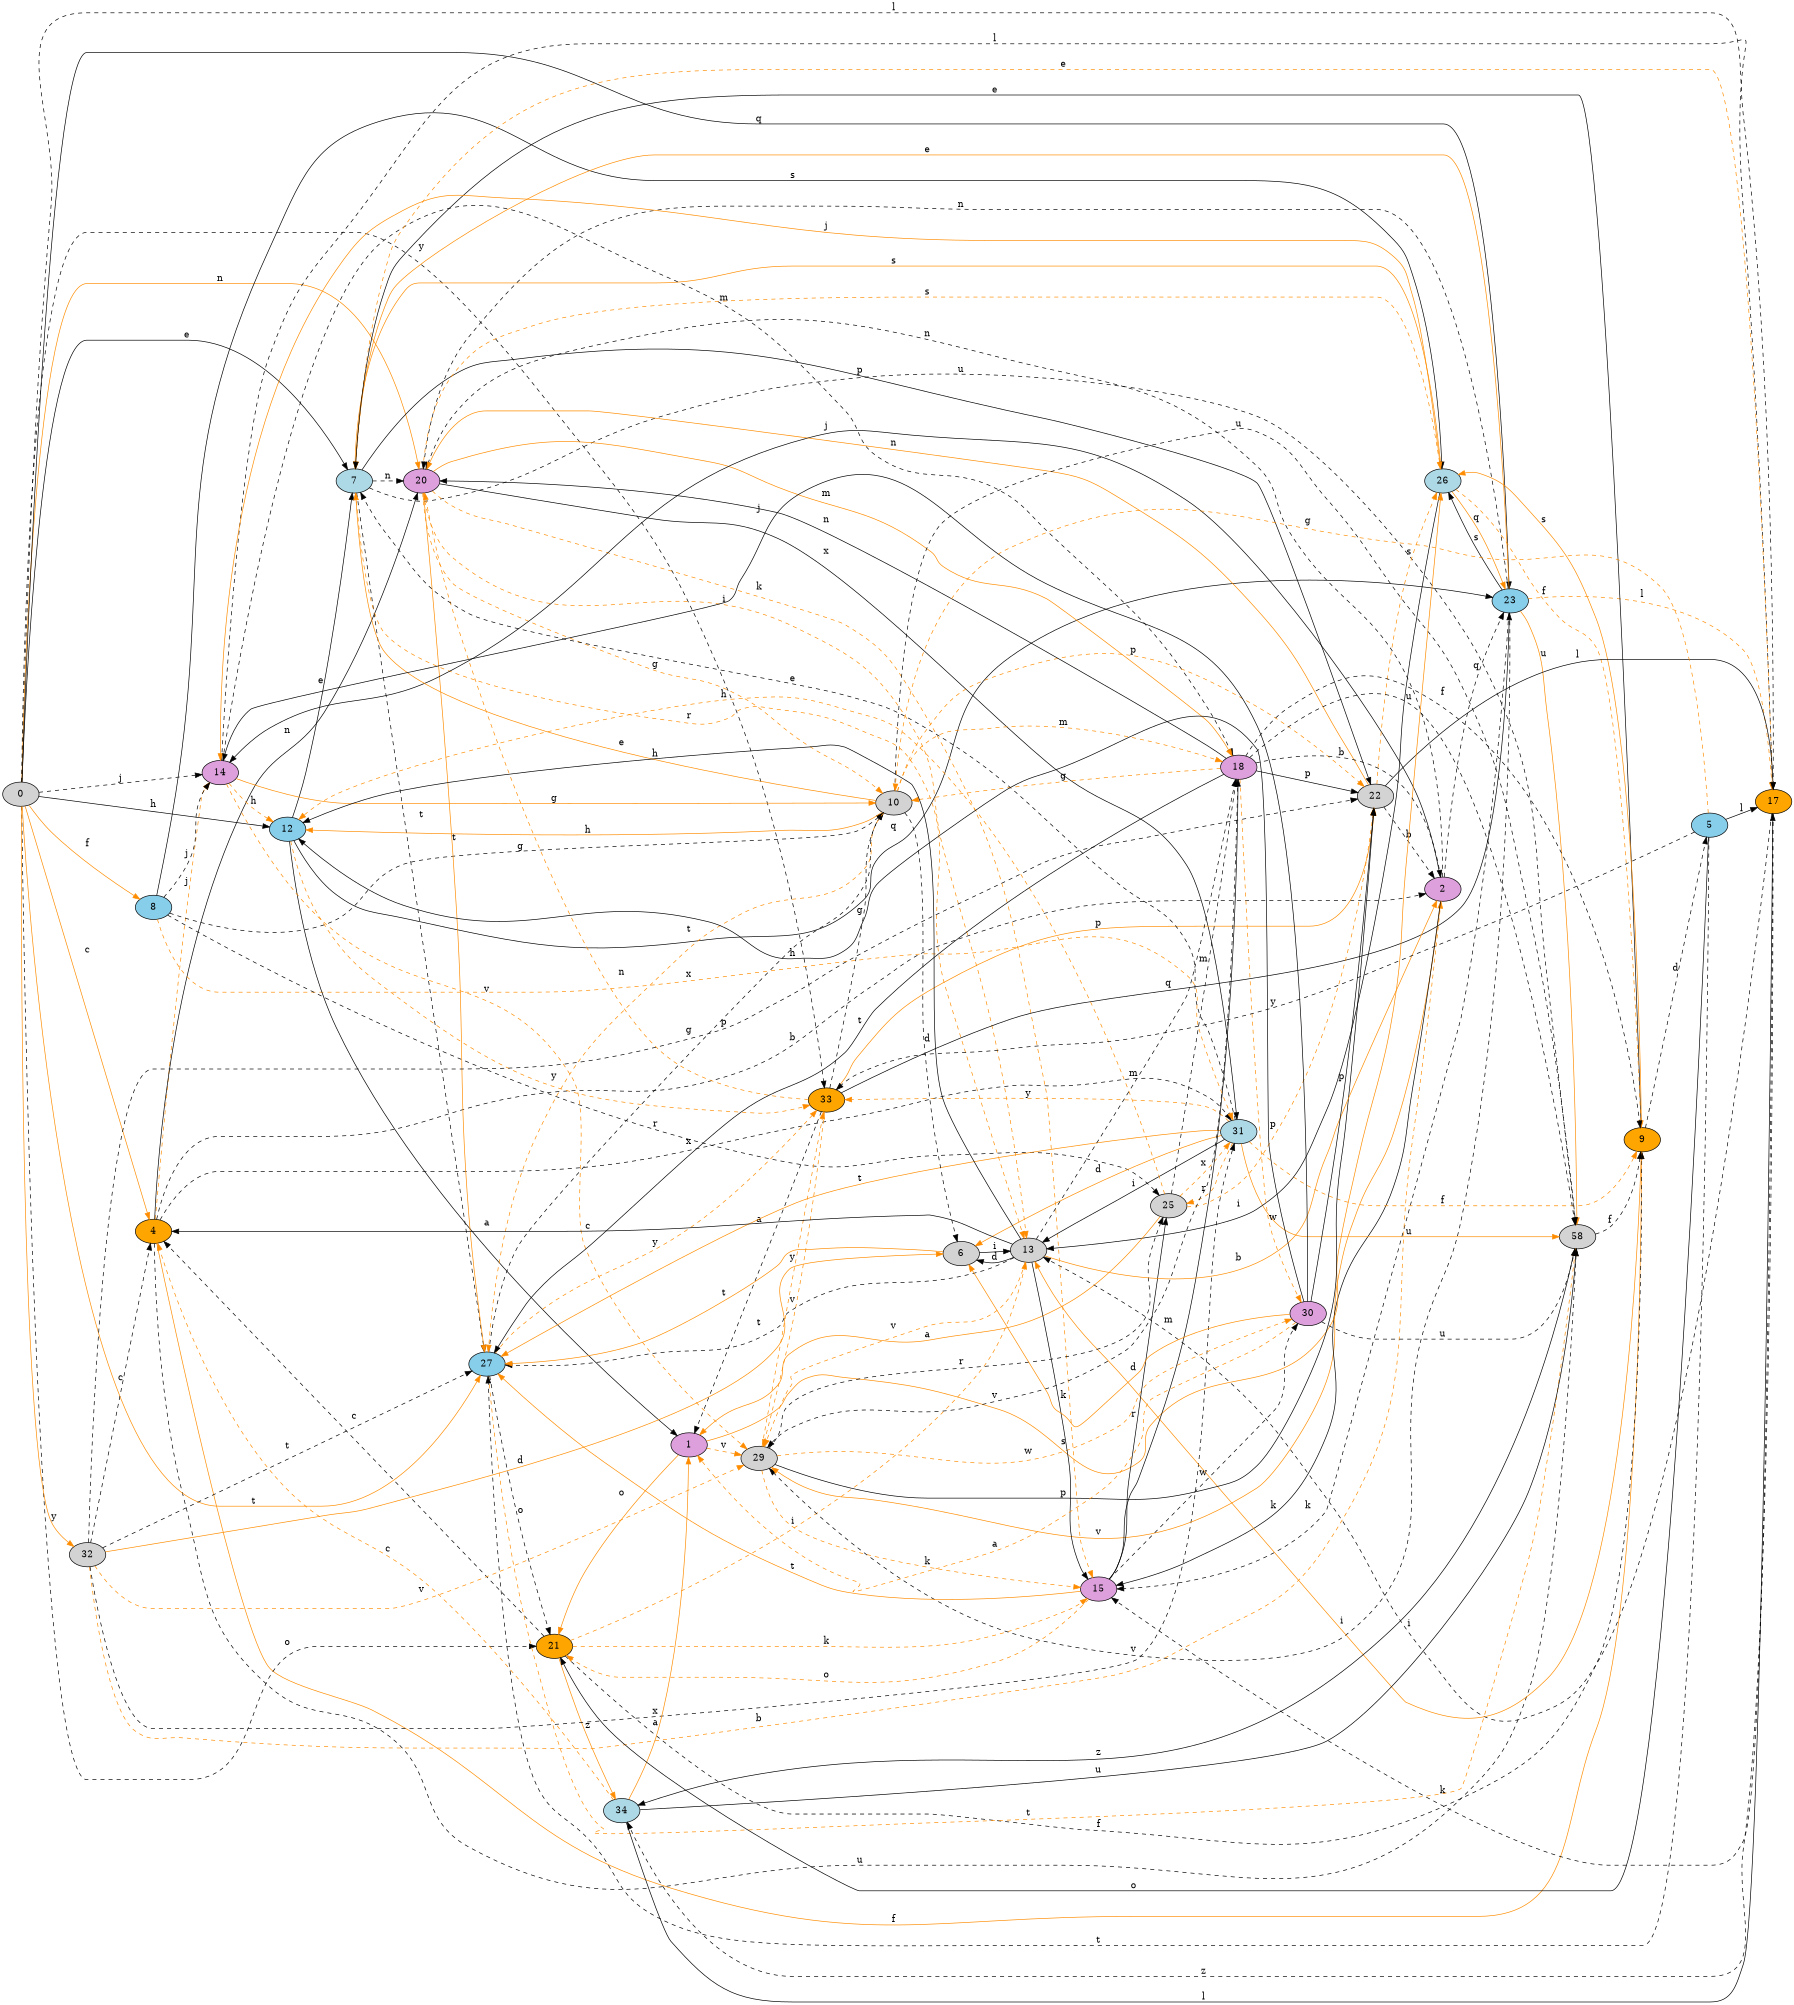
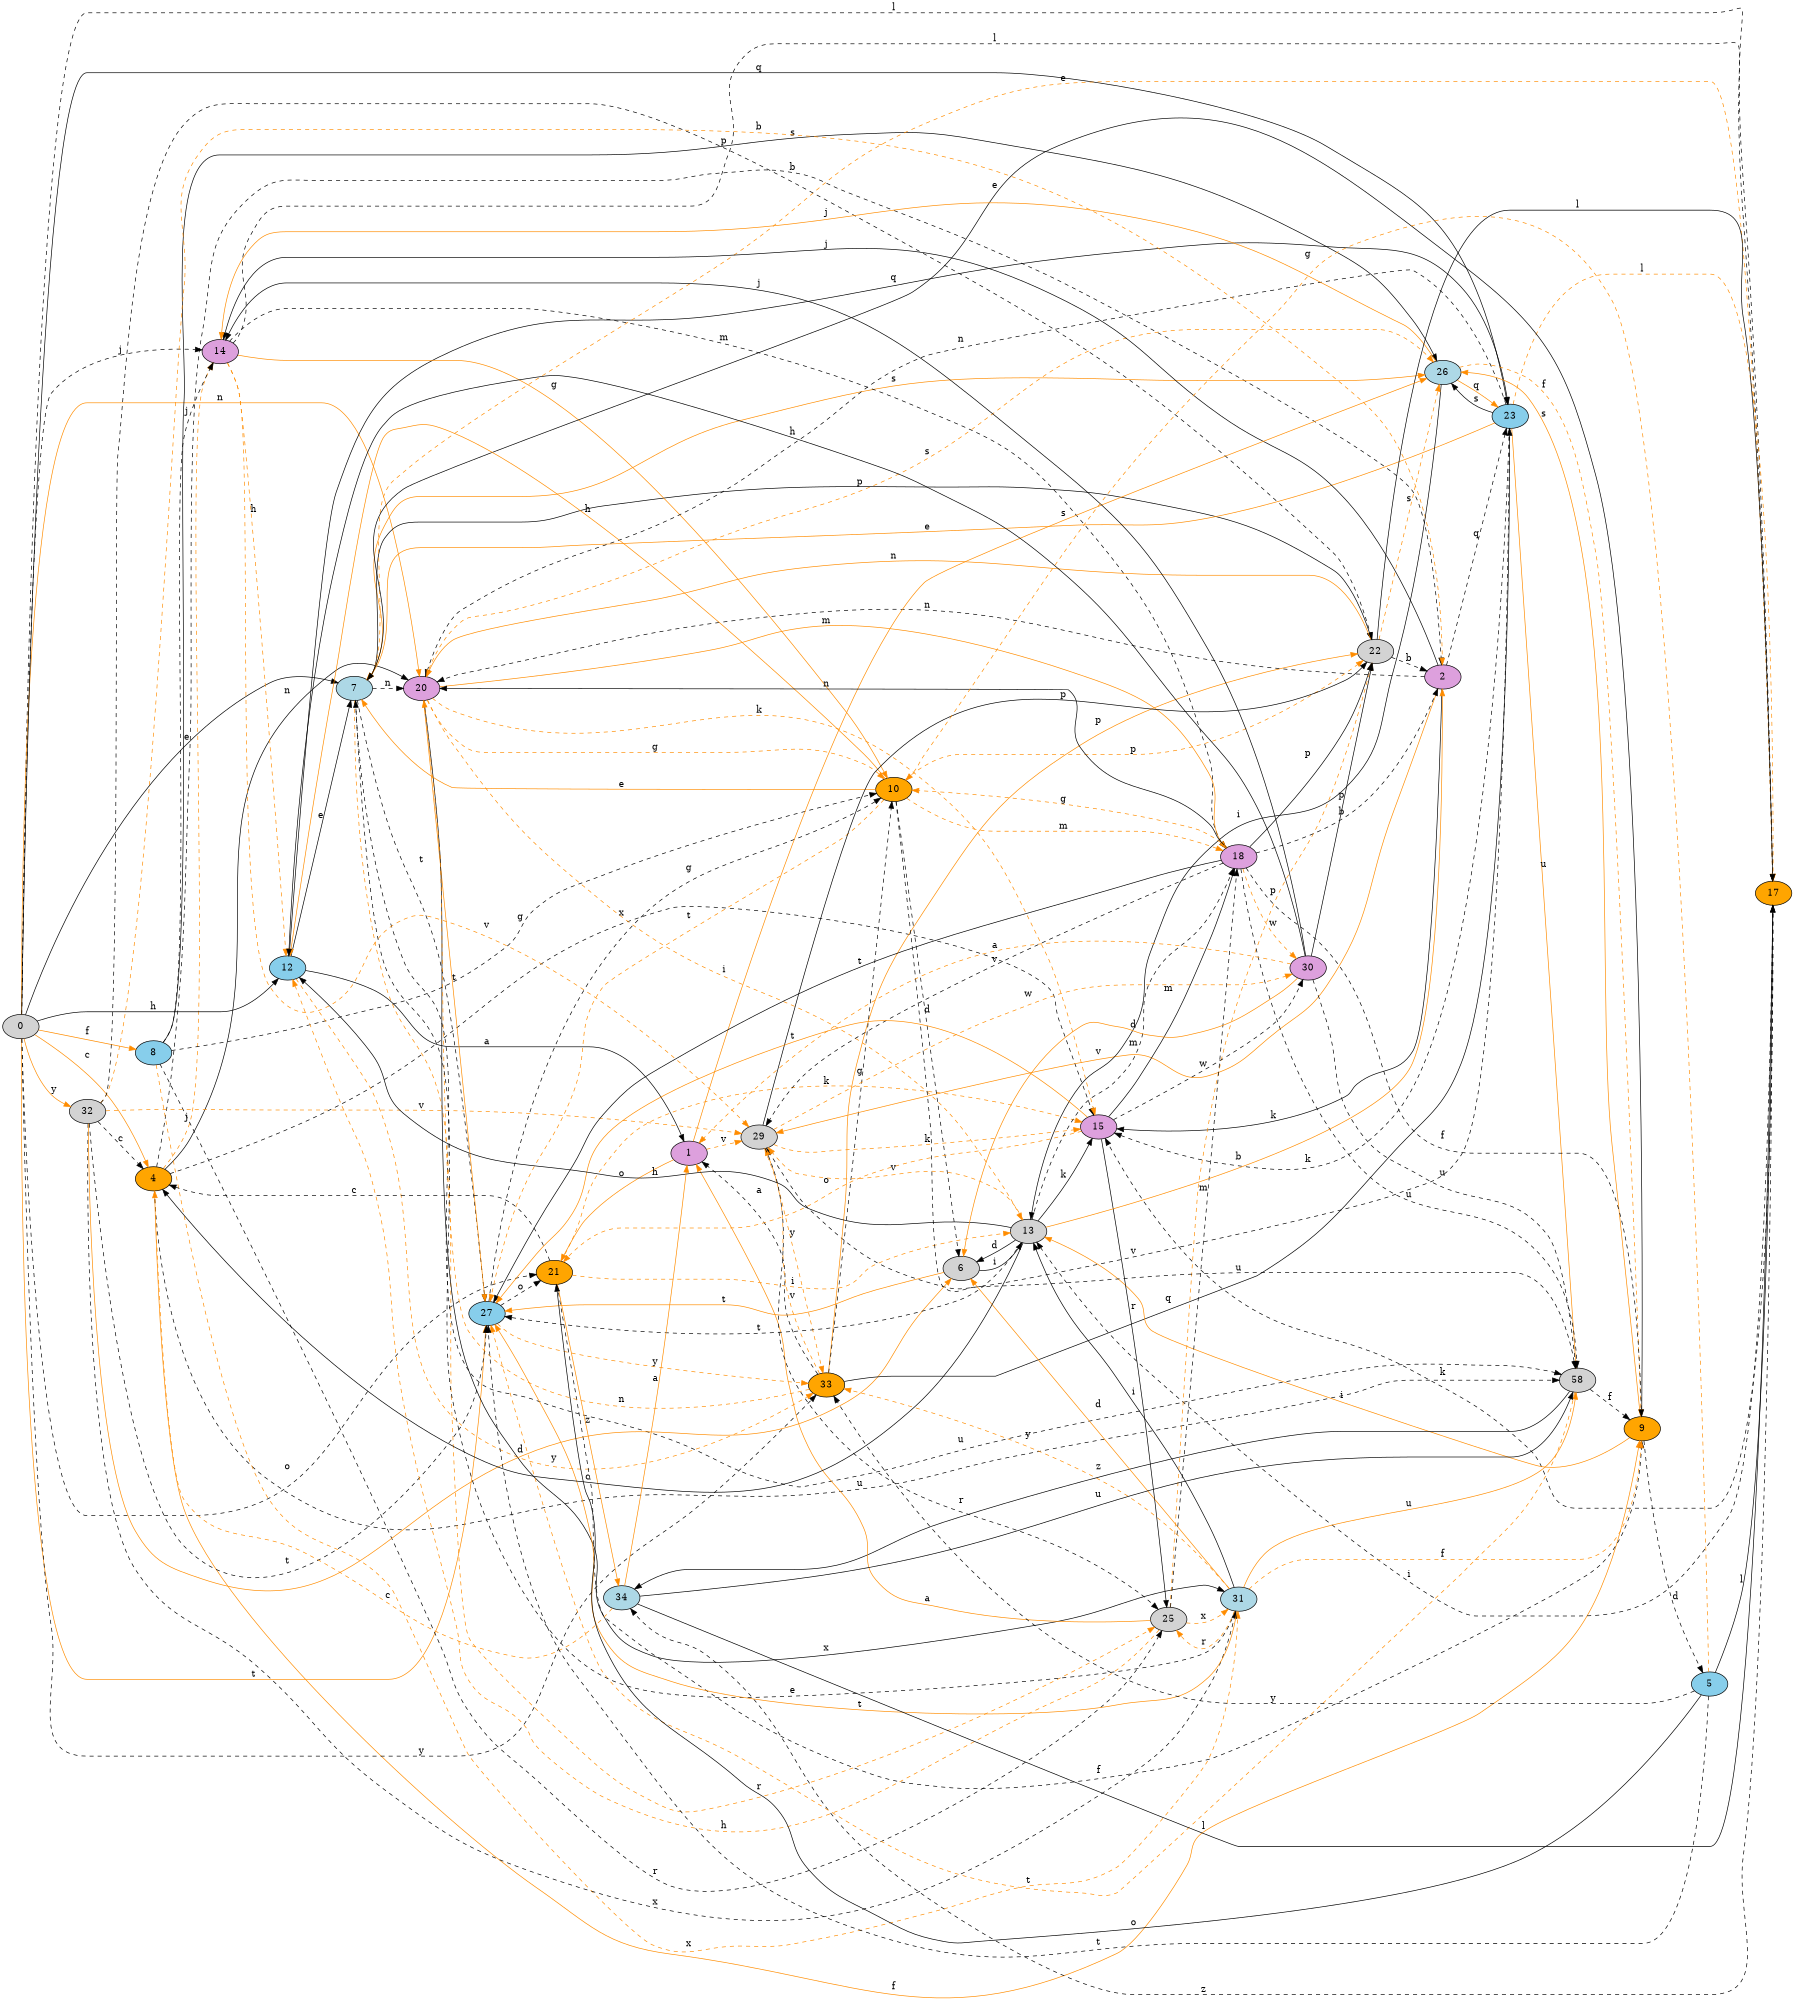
  strict digraph {
    rankdir=LR
    node [fillcolor=lightgrey style=filled]
    edge [color=black style=dashed]
    4 [fillcolor=orange]
    0
    7 [fillcolor=lightblue]
    8 [fillcolor=skyblue]
    12 [fillcolor=skyblue]
    14 [fillcolor=plum]
    17 [fillcolor=orange]
    20 [fillcolor=plum]
    21 [fillcolor=orange]
    23 [fillcolor=skyblue]
    27 [fillcolor=skyblue]
    32
    33 [fillcolor=orange]
    2 [fillcolor=plum]
    9 [fillcolor=orange]
    n16 [label=58]
    31 [fillcolor=lightblue]
    26 [fillcolor=lightblue]
    22
    25
-   10
+   10 [fillcolor=orange]
    1 [fillcolor=plum]
    29
    18 [fillcolor=plum]
    15 [fillcolor=plum]
    13
    34 [fillcolor=lightblue]
    6
    30 [fillcolor=plum]
    5 [fillcolor=skyblue]
    4 -> 14 [color=darkorange label=j]
    4 -> 20 [label=n style=solid]
    4 -> 2 [label=b]
    4 -> 9 [color=darkorange label=f style=solid]
    4 -> n16 [label=u]
-   4 -> 31 [label=x]
+   4 -> 15 [label=x]
    0 -> 4 [color=darkorange label=c style=solid]
    0 -> 7 [label=e style=solid]
    0 -> 8 [color=darkorange label=f style=solid]
    0 -> 12 [label=h style=solid]
    0 -> 14 [label=j]
    0 -> 17 [label=l]
    0 -> 20 [color=darkorange label=n style=solid]
    0 -> 21 [label=o]
    0 -> 23 [label=q style=solid]
    0 -> 27 [color=darkorange label=t style=solid]
    0 -> 32 [color=darkorange label=y style=solid]
    0 -> 33 [label=y]
    7 -> 20 [label=n]
    7 -> 27 [label=t]
    7 -> n16 [label=u]
    7 -> 26 [color=darkorange label=s style=solid]
    7 -> 22 [label=p style=solid]
-   7 -> 13 [color=darkorange label=r]
+   7 -> 25 [color=darkorange label=r]
    8 -> 14 [label=j]
    8 -> 31 [color=darkorange label=x]
    8 -> 26 [label=s style=solid]
    8 -> 25 [label=r]
    8 -> 10 [label=g]
    12 -> 7 [label=e style=solid]
    12 -> 23 [label=q style=solid]
    12 -> 33 [color=darkorange label=y]
    12 -> 1 [label=a style=solid]
    14 -> 12 [color=darkorange label=h]
    14 -> 17 [label=l]
    14 -> 10 [color=darkorange label=g style=solid]
    14 -> 29 [color=darkorange label=v]
    14 -> 18 [label=m]
    17 -> 7 [color=darkorange label=e]
    17 -> 15 [label=k]
    17 -> 13 [label=i]
    17 -> 34 [label=z]
    20 -> 27 [color=darkorange label=t style=solid]
    20 -> 31 [label=x style=solid]
    20 -> 26 [color=darkorange label=s]
    20 -> 10 [color=darkorange label=g]
    20 -> 18 [color=darkorange label=m style=solid]
    20 -> 15 [color=darkorange label=k]
    20 -> 13 [color=darkorange label=i]
    21 -> 4 [label=c]
    21 -> 9 [label=f]
    21 -> 15 [color=darkorange label=k]
    21 -> 13 [color=darkorange label=i]
    21 -> 34 [color=darkorange label=z style=solid]
    23 -> 7 [color=darkorange label=e style=solid]
    23 -> 17 [color=darkorange label=l]
    23 -> 20 [label=n]
    23 -> n16 [color=darkorange label=u style=solid]
    23 -> 26 [label=s style=solid]
    23 -> 29 [label=v]
    23 -> 15 [label=k]
    27 -> 21 [label=o]
    27 -> 33 [color=darkorange label=y]
    27 -> 10 [label=g]
    32 -> 4 [label=c]
    32 -> 27 [label=t]
    32 -> 2 [color=darkorange label=b]
    32 -> 31 [label=x]
    32 -> 22 [label=p]
    32 -> 29 [color=darkorange label=v]
    32 -> 6 [color=darkorange label=d style=solid]
    33 -> 20 [color=darkorange label=n]
    33 -> 23 [label=q style=solid]
    33 -> 22 [color=darkorange label=p style=solid]
    33 -> 10 [label=g]
    33 -> 1 [label=a]
    33 -> 29 [color=darkorange label=v]
    2 -> 14 [label=j style=solid]
    2 -> 20 [label=n]
    2 -> 23 [label=q]
    2 -> 29 [color=darkorange label=v style=solid]
    2 -> 15 [label=k style=solid]
    9 -> 7 [label=e style=solid]
    9 -> 26 [color=darkorange label=s style=solid]
    9 -> 13 [color=darkorange label=i style=solid]
    9 -> 5 [label=d]
-   27 -> n16 [color=darkorange label=t]
+   n16 -> 27 [color=darkorange label=t]
    n16 -> 9 [label=f]
    n16 -> 34 [label=z style=solid]
    31 -> 7 [label=e]
    31 -> 27 [color=darkorange label=t style=solid]
    31 -> 33 [color=darkorange label=y]
    31 -> 9 [color=darkorange label=f]
    31 -> n16 [color=darkorange label=u style=solid]
    31 -> 25 [color=darkorange label=r]
    31 -> 13 [label=i style=solid]
    31 -> 6 [color=darkorange label=d style=solid]
    26 -> 14 [color=darkorange label=j style=solid]
    26 -> 23 [color=darkorange label=q style=solid]
    26 -> 9 [color=darkorange label=f]
    26 -> 13 [label=i style=solid]
    22 -> 17 [label=l style=solid]
    22 -> 20 [color=darkorange label=n style=solid]
    22 -> 2 [label=b]
    22 -> 26 [color=darkorange label=s]
    25 -> 12 [color=darkorange label=h]
    25 -> 31 [color=darkorange label=x]
    25 -> 22 [color=darkorange label=p]
    25 -> 1 [color=darkorange label=a style=solid]
    25 -> 18 [label=m]
    10 -> 7 [color=darkorange label=e style=solid]
    10 -> 12 [color=darkorange label=h style=solid]
    10 -> 27 [color=darkorange label=t]
    10 -> n16 [label=u]
    10 -> 22 [color=darkorange label=p]
    10 -> 18 [color=darkorange label=m]
    10 -> 6 [label=d]
    1 -> 21 [color=darkorange label=o style=solid]
    1 -> 26 [color=darkorange label=s style=solid]
    1 -> 29 [color=darkorange label=v]
    29 -> 33 [color=darkorange label=y]
    29 -> 22 [label=p style=solid]
    29 -> 25 [label=r]
    29 -> 15 [color=darkorange label=k]
    29 -> 30 [color=darkorange label=w]
    18 -> 20 [label=n style=solid]
    18 -> 27 [label=t style=solid]
    18 -> 2 [label=b]
    18 -> 9 [label=f]
    18 -> n16 [label=u]
    18 -> 22 [label=p style=solid]
    18 -> 10 [color=darkorange label=g]
    18 -> 29 [label=v]
    18 -> 30 [color=darkorange label=w]
    15 -> 21 [color=darkorange label=o]
    15 -> 27 [color=darkorange label=t style=solid]
    15 -> 25 [label=r style=solid]
    15 -> 18 [label=m style=solid]
    15 -> 30 [label=w]
    13 -> 4 [label=c style=solid]
    13 -> 12 [label=h style=solid]
    13 -> 27 [label=t]
    13 -> 2 [color=darkorange label=b style=solid]
    13 -> 29 [color=darkorange label=v]
    13 -> 18 [label=m]
    13 -> 15 [label=k style=solid]
    13 -> 6 [label=d style=solid]
    34 -> 4 [color=darkorange label=c]
    34 -> 17 [label=l style=solid]
    34 -> n16 [label=u style=solid]
    34 -> 1 [color=darkorange label=a style=solid]
    6 -> 27 [color=darkorange label=t style=solid]
    6 -> 13 [label=i style=solid]
    30 -> 12 [label=h style=solid]
    30 -> 14 [label=j style=solid]
    30 -> n16 [label=u]
    30 -> 22 [label=p style=solid]
    30 -> 1 [color=darkorange label=a]
    30 -> 6 [color=darkorange label=d style=solid]
    5 -> 17 [label=l style=solid]
    5 -> 21 [label=o style=solid]
    5 -> 27 [label=t]
    5 -> 33 [label=y]
    5 -> 10 [color=darkorange label=g]
  }
